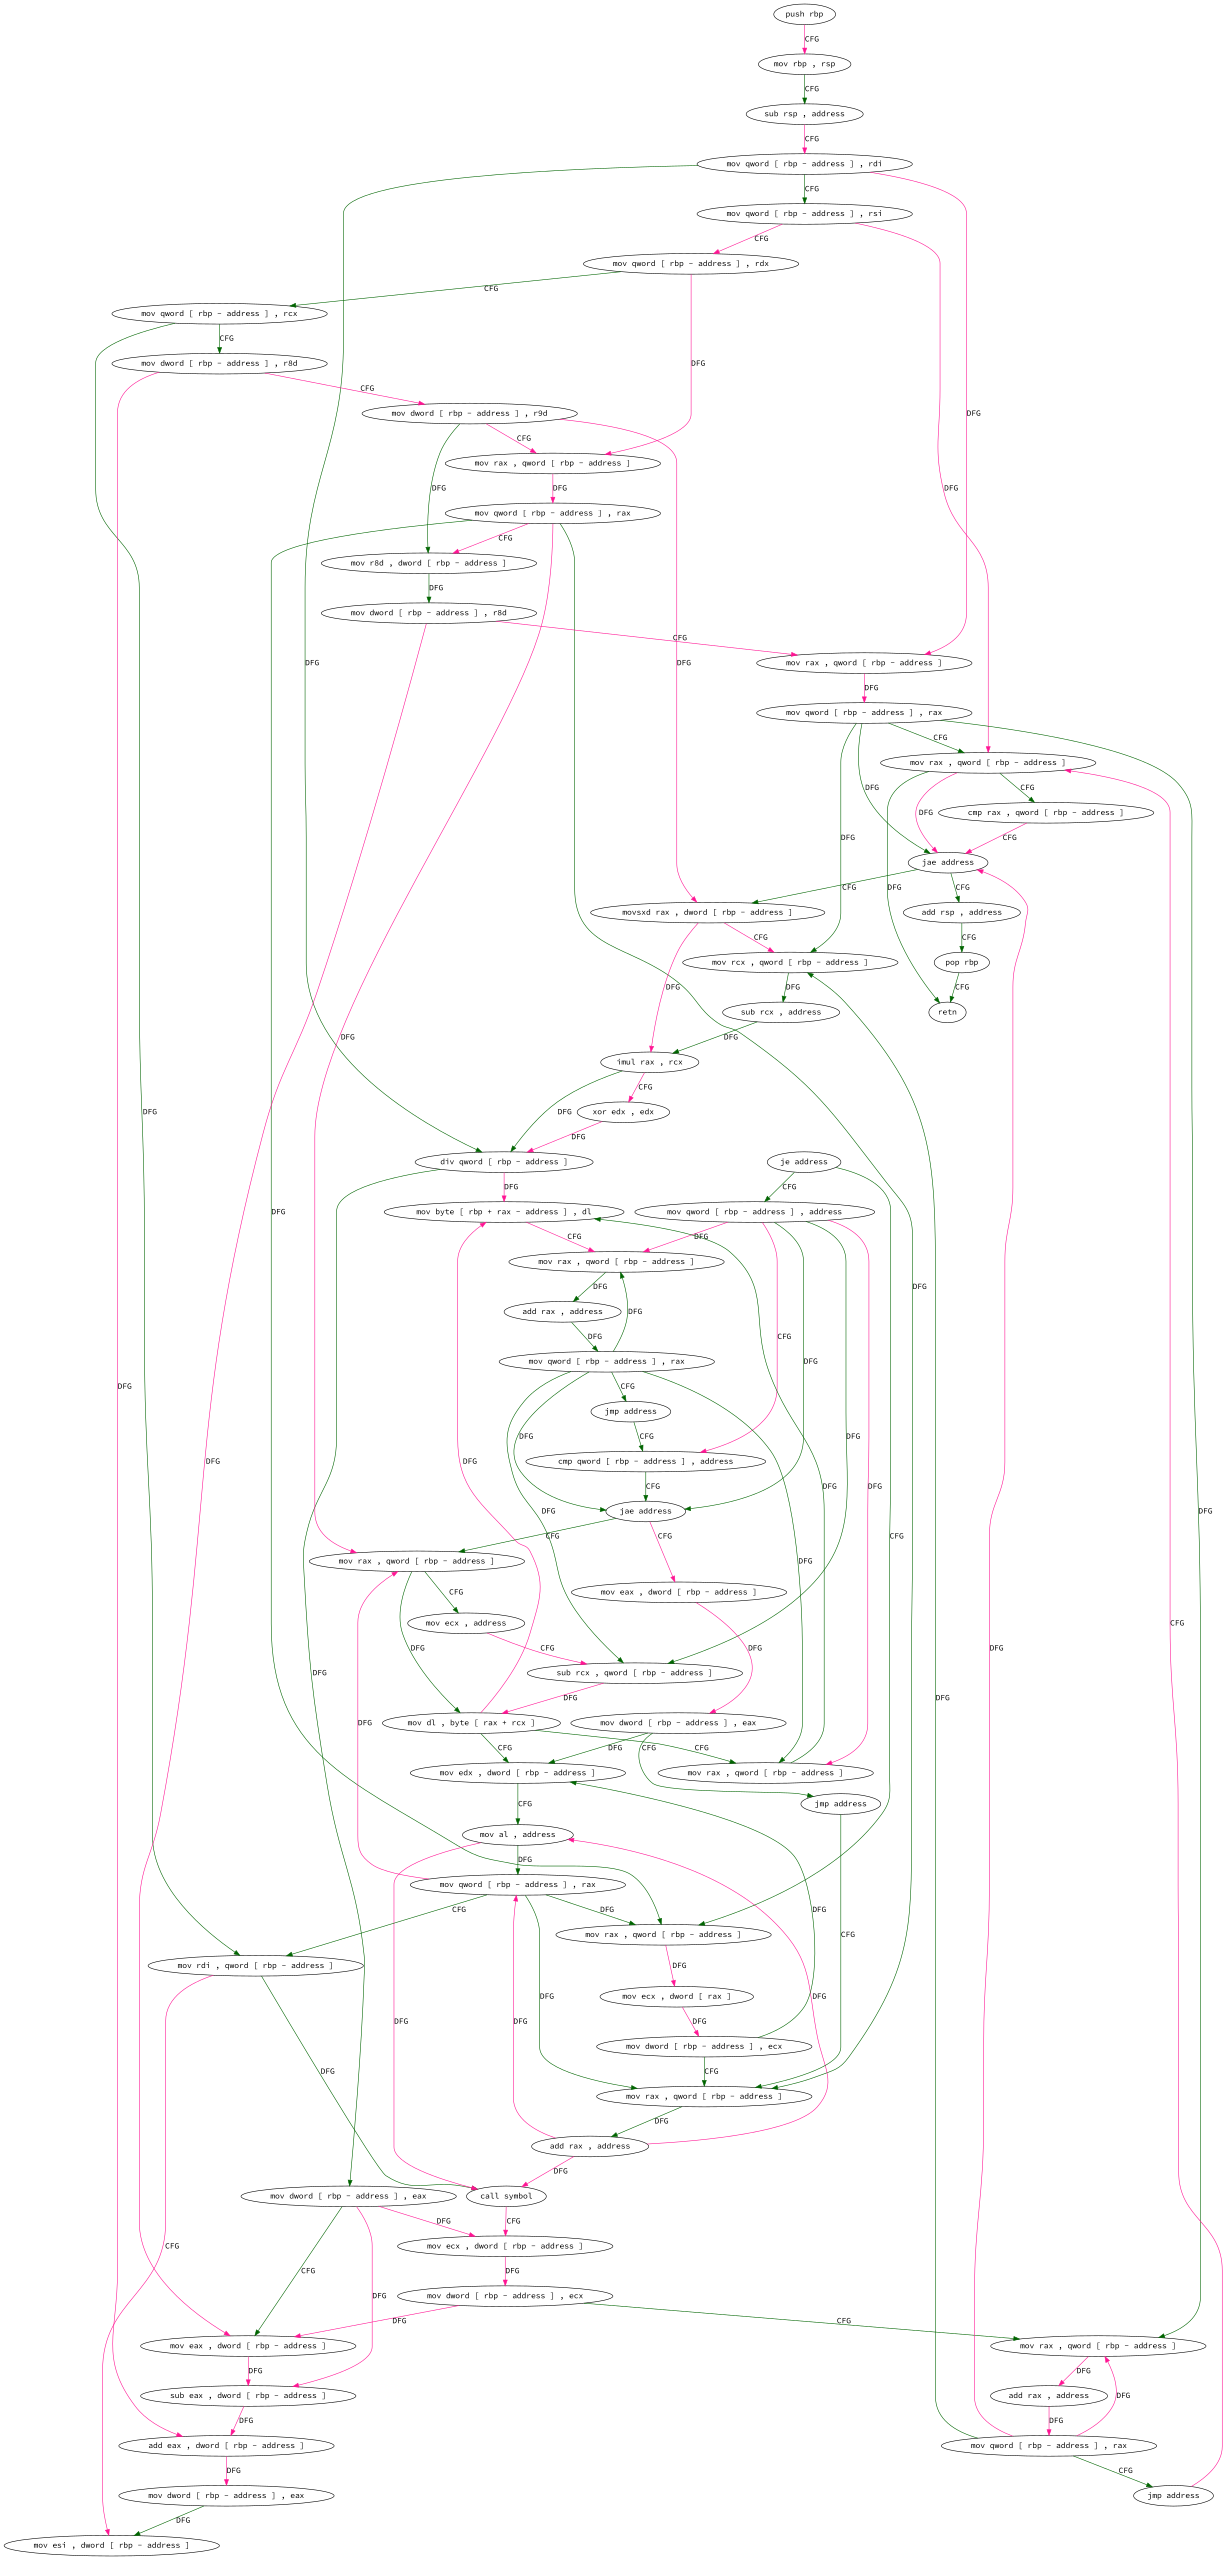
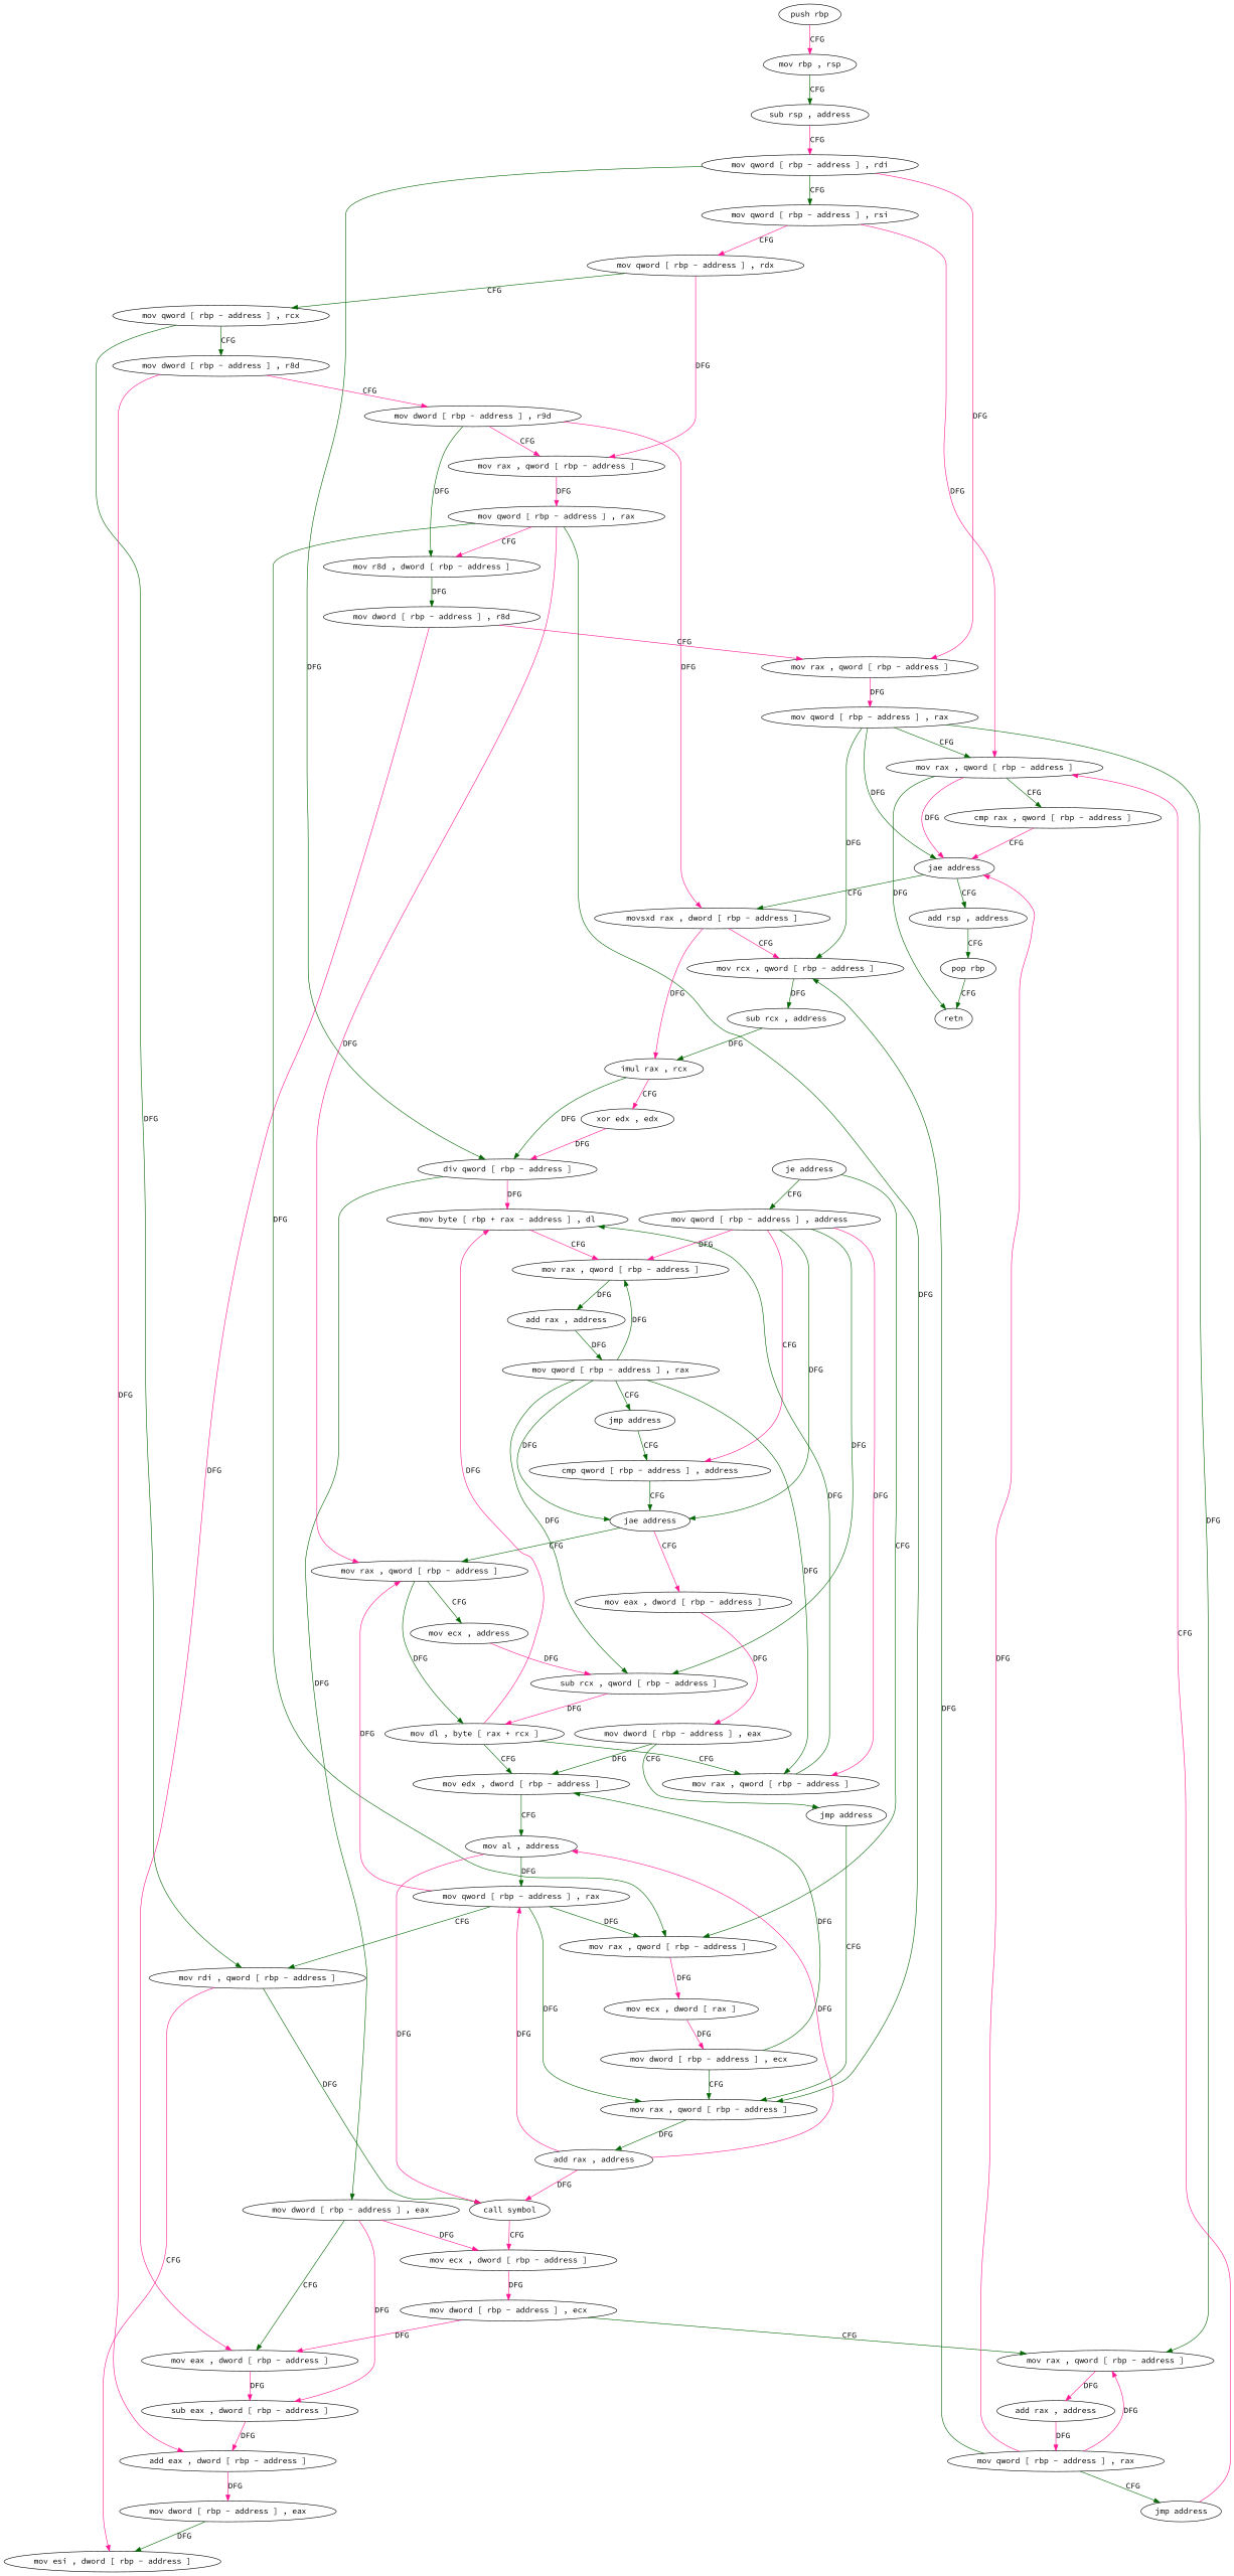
  digraph {
    fontname="Source Code Pro"
    node [fontname="Source Code Pro"]
    edge [color=darkgreen fontname="Source Code Pro"]
    n1 [label="push rbp"]
    n2 [label="mov rbp , rsp"]
    n3 [label="sub rsp , address"]
    n4 [label="mov qword [ rbp - address ] , rdi"]
    n5 [label="mov qword [ rbp - address ] , rsi"]
    n6 [label="mov rax , qword [ rbp - address ]"]
    n7 [label="div qword [ rbp - address ]"]
    n8 [label="mov qword [ rbp - address ] , rdx"]
    n9 [label="mov rax , qword [ rbp - address ]"]
    n10 [label="mov qword [ rbp - address ] , rax"]
    n11 [label="mov dword [ rbp - address ] , eax"]
    n12 [label="mov byte [ rbp + rax - address ] , dl"]
    n13 [label="mov qword [ rbp - address ] , rcx"]
    n14 [label="mov rax , qword [ rbp - address ]"]
    n15 [label="jae address"]
    n16 [label=retn]
    n17 [label="cmp rax , qword [ rbp - address ]"]
    n18 [label="mov dword [ rbp - address ] , r8d"]
    n19 [label="mov rdi , qword [ rbp - address ]"]
    n20 [label="mov qword [ rbp - address ] , rax"]
    n21 [label="mov dword [ rbp - address ] , r9d"]
    n22 [label="add eax , dword [ rbp - address ]"]
    n23 [label="mov esi , dword [ rbp - address ]"]
    n24 [label="call symbol"]
    n25 [label="mov r8d , dword [ rbp - address ]"]
    n26 [label="movsxd rax , dword [ rbp - address ]"]
    n27 [label="mov dword [ rbp - address ] , eax"]
    n28 [label="mov dword [ rbp - address ] , r8d"]
    n29 [label="mov rcx , qword [ rbp - address ]"]
    n30 [label="imul rax , rcx"]
    n31 [label="mov rax , qword [ rbp - address ]"]
    n32 [label="mov rax , qword [ rbp - address ]"]
    n33 [label="mov rax , qword [ rbp - address ]"]
    n34 [label="mov ecx , dword [ rax ]"]
    n35 [label="add rax , address"]
    n36 [label="mov ecx , address"]
    n37 [label="mov dl , byte [ rax + rcx ]"]
    n38 [label="mov eax , dword [ rbp - address ]"]
    n39 [label="sub eax , dword [ rbp - address ]"]
    n40 [label="mov rax , qword [ rbp - address ]"]
    n41 [label="sub rcx , address"]
    n42 [label="add rsp , address"]
    n43 [label="add rax , address"]
    n44 [label="pop rbp"]
    n45 [label="xor edx , edx"]
    n46 [label="mov ecx , dword [ rbp - address ]"]
    n47 [label="mov rax , qword [ rbp - address ]"]
    n48 [label="mov dword [ rbp - address ] , ecx"]
    n49 [label="je address"]
    n50 [label="mov qword [ rbp - address ] , address"]
    n51 [label="cmp qword [ rbp - address ] , address"]
    n52 [label="sub rcx , qword [ rbp - address ]"]
    n53 [label="mov rax , qword [ rbp - address ]"]
    n54 [label="jae address"]
    n55 [label="mov dword [ rbp - address ] , ecx"]
    n56 [label="add rax , address"]
    n57 [label="mov eax , dword [ rbp - address ]"]
    n58 [label="mov edx , dword [ rbp - address ]"]
    n59 [label="mov al , address"]
    n60 [label="mov qword [ rbp - address ] , rax"]
    n61 [label="mov dword [ rbp - address ] , eax"]
    n62 [label="jmp address"]
    n63 [label="mov qword [ rbp - address ] , rax"]
    n64 [label="jmp address"]
    n65 [label="mov qword [ rbp - address ] , rax"]
    n66 [label="jmp address"]
    n1 -> n2 [color=deeppink label=CFG]
    n2 -> n3 [label=CFG]
    n3 -> n4 [color=deeppink label=CFG]
    n4 -> n5 [label=CFG]
    n4 -> n6 [color=deeppink label=DFG]
    n4 -> n7 [label=DFG]
    n5 -> n8 [color=deeppink label=CFG]
    n5 -> n9 [color=deeppink label=DFG]
    n6 -> n10 [color=deeppink label=DFG]
    n7 -> n11 [label=DFG]
    n7 -> n12 [color=deeppink label=DFG]
    n8 -> n13 [label=CFG]
    n8 -> n14 [color=deeppink label=DFG]
    n9 -> n15 [color=deeppink label=DFG]
    n9 -> n16 [label=DFG]
    n9 -> n17 [label=CFG]
    n10 -> n9 [label=CFG]
    n10 -> n15 [label=DFG]
    n10 -> n29 [label=DFG]
    n10 -> n40 [label=DFG]
    n11 -> n38 [label=CFG]
    n11 -> n39 [color=deeppink label=DFG]
    n11 -> n46 [color=deeppink label=DFG]
    n12 -> n47 [color=deeppink label=CFG]
    n13 -> n18 [label=CFG]
    n13 -> n19 [label=DFG]
    n14 -> n20 [color=deeppink label=DFG]
    n15 -> n26 [label=CFG]
    n15 -> n42 [label=CFG]
    n17 -> n15 [color=deeppink label=CFG]
    n18 -> n21 [color=deeppink label=CFG]
    n18 -> n22 [color=deeppink label=DFG]
    n19 -> n23 [color=deeppink label=CFG]
    n19 -> n24 [label=DFG]
    n20 -> n25 [color=deeppink label=CFG]
    n20 -> n31 [label=DFG]
    n20 -> n32 [label=DFG]
    n20 -> n33 [color=deeppink label=DFG]
    n21 -> n14 [color=deeppink label=CFG]
    n21 -> n25 [label=DFG]
    n21 -> n26 [color=deeppink label=DFG]
    n22 -> n27 [color=deeppink label=DFG]
    n24 -> n46 [color=deeppink label=CFG]
    n25 -> n28 [label=DFG]
    n26 -> n29 [color=deeppink label=CFG]
    n26 -> n30 [color=deeppink label=DFG]
    n27 -> n23 [label=DFG]
    n28 -> n6 [color=deeppink label=CFG]
    n28 -> n38 [color=deeppink label=DFG]
    n29 -> n41 [label=DFG]
    n30 -> n7 [label=DFG]
    n30 -> n45 [color=deeppink label=CFG]
    n31 -> n34 [color=deeppink label=DFG]
    n32 -> n35 [label=DFG]
    n33 -> n36 [label=CFG]
    n33 -> n37 [label=DFG]
    n34 -> n55 [color=deeppink label=DFG]
    n35 -> n24 [color=deeppink label=DFG]
    n35 -> n59 [color=deeppink label=DFG]
    n35 -> n60 [color=deeppink label=DFG]
-   n36 -> n52 [color=deeppink label=CFG]
+   n36 -> n52 [color=deeppink label=DFG]
    n37 -> n12 [color=deeppink label=DFG]
    n37 -> n53 [label=CFG]
    n37 -> n58 [label=CFG]
    n38 -> n39 [color=deeppink label=DFG]
    n39 -> n22 [color=deeppink label=DFG]
    n40 -> n43 [color=deeppink label=DFG]
    n41 -> n30 [label=DFG]
    n42 -> n44 [label=CFG]
    n43 -> n65 [color=deeppink label=DFG]
    n44 -> n16 [label=CFG]
    n45 -> n7 [color=deeppink label=DFG]
    n46 -> n48 [color=deeppink label=DFG]
    n47 -> n56 [label=DFG]
    n48 -> n38 [color=deeppink label=DFG]
    n48 -> n40 [label=CFG]
    n49 -> n31 [label=CFG]
    n49 -> n50 [label=CFG]
    n50 -> n47 [color=deeppink label=DFG]
    n50 -> n51 [color=deeppink label=CFG]
    n50 -> n52 [label=DFG]
    n50 -> n53 [color=deeppink label=DFG]
    n50 -> n54 [label=DFG]
    n51 -> n54 [label=CFG]
    n52 -> n37 [color=deeppink label=DFG]
    n53 -> n12 [label=DFG]
    n54 -> n33 [label=CFG]
    n54 -> n57 [color=deeppink label=CFG]
    n55 -> n32 [label=CFG]
    n55 -> n58 [label=DFG]
    n56 -> n63 [label=DFG]
    n57 -> n61 [color=deeppink label=DFG]
    n58 -> n59 [label=CFG]
    n59 -> n24 [color=deeppink label=DFG]
    n59 -> n60 [label=DFG]
    n60 -> n19 [label=CFG]
    n60 -> n31 [label=DFG]
    n60 -> n32 [label=DFG]
    n60 -> n33 [color=deeppink label=DFG]
    n61 -> n58 [label=DFG]
    n61 -> n62 [label=CFG]
    n62 -> n32 [label=CFG]
    n63 -> n47 [label=DFG]
    n63 -> n52 [label=DFG]
    n63 -> n53 [label=DFG]
    n63 -> n54 [label=DFG]
    n63 -> n64 [label=CFG]
    n64 -> n51 [label=CFG]
    n65 -> n15 [color=deeppink label=DFG]
    n65 -> n29 [label=DFG]
    n65 -> n40 [color=deeppink label=DFG]
    n65 -> n66 [label=CFG]
    n66 -> n9 [color=deeppink label=CFG]
  }
